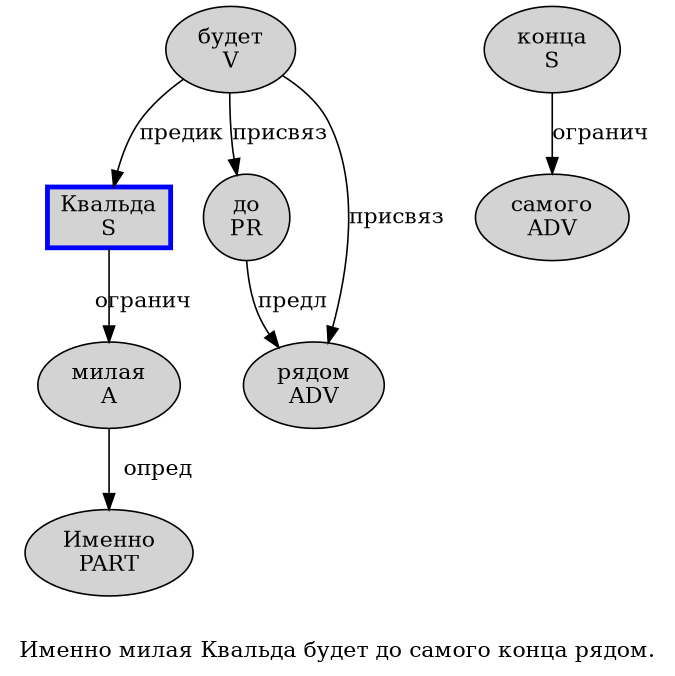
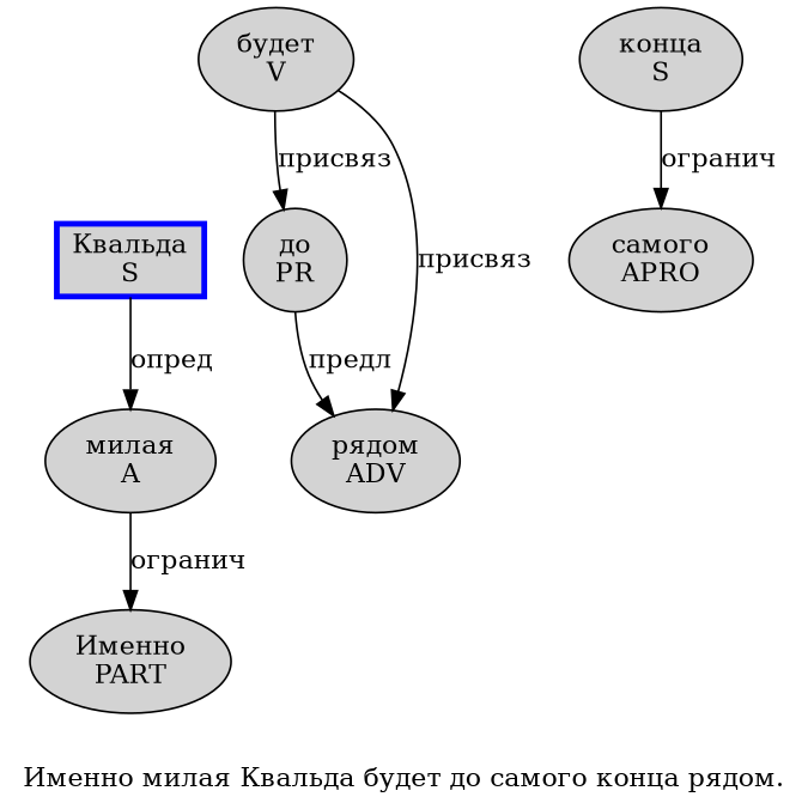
  digraph {
    label="Именно милая Квальда будет до самого конца рядом."
    node [fillcolor=lightgray penwidth=1 shape=ellipse style=filled]
    n1 [label="Именно\nPART"]
    n2 [label="милая\nA"]
    n3 [color=blue label="Квальда\nS" penwidth=3 shape=box]
    n4 [label="будет\nV"]
    n5 [label="до\nPR"]
    n6 [label="рядом\nADV"]
    n7 [label="конца\nS"]
-   n8 [label="самого\nADV"]
-   n2 -> n1 [label="опред"]
-   n3 -> n2 [label="огранич"]
-   n4 -> n3 [label="предик"]
+   n8 [label="самого\nAPRO"]
+   n2 -> n1 [label="огранич"]
+   n3 -> n2 [label="опред"]
    n4 -> n5 [label="присвяз"]
    n4 -> n6 [label="присвяз"]
    n5 -> n6 [label="предл"]
    n7 -> n8 [label="огранич"]
  }
